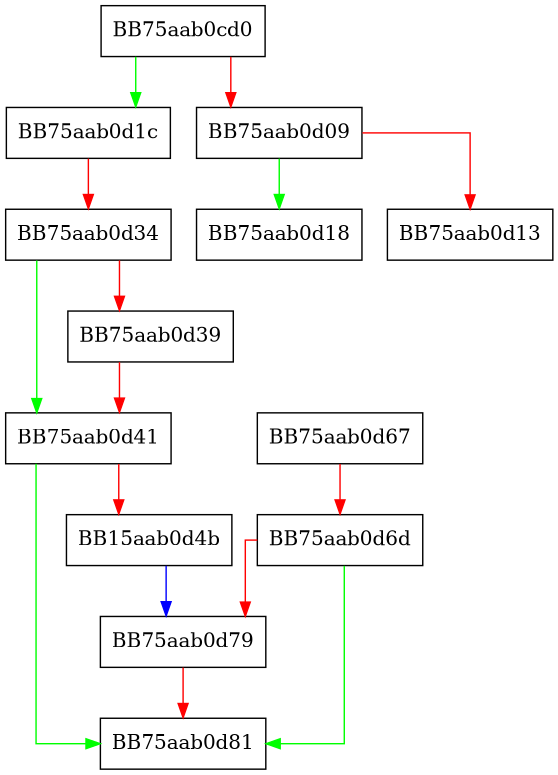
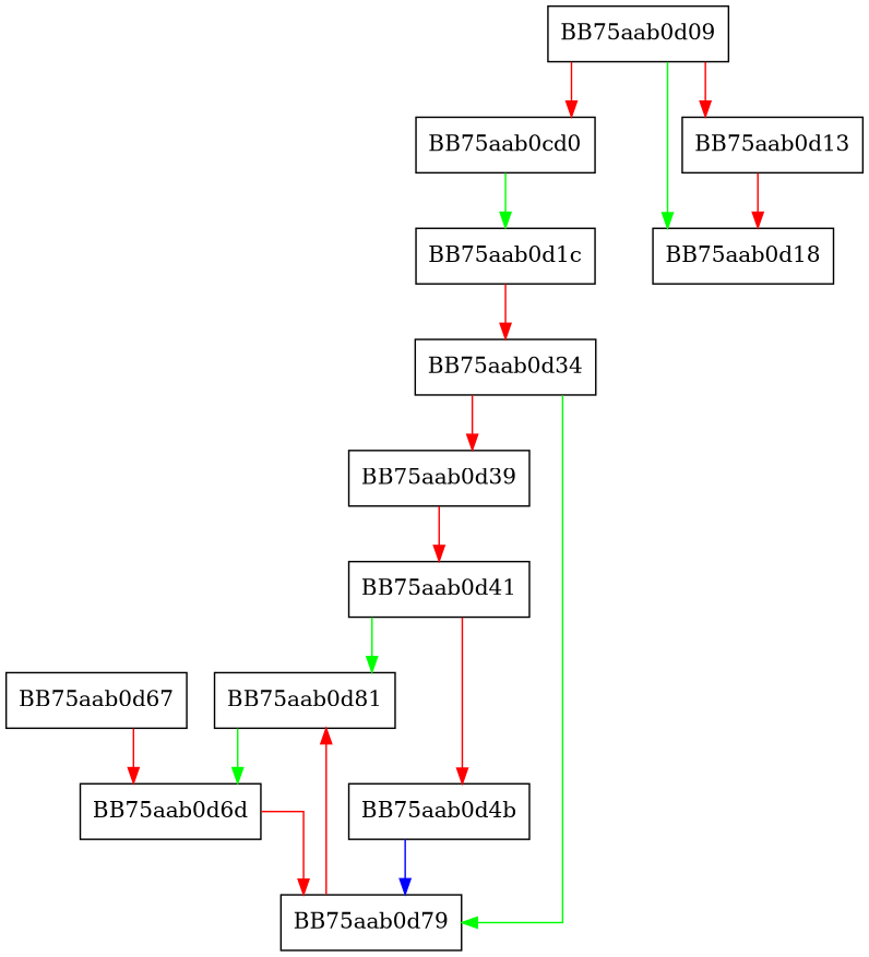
  digraph {
    splines=ortho
    node [shape=box]
    edge [color=red]
    BB75aab0cd0
    BB75aab0d1c
    BB75aab0d09
    BB75aab0d34
    BB75aab0d18
    BB75aab0d13
    BB75aab0d41
    BB75aab0d39
    BB75aab0d6d
    BB75aab0d81
    BB75aab0d79
    BB75aab0d67
-   BB75aab0d4b [label=BB15aab0d4b]
+   BB75aab0d4b
    BB75aab0cd0 -> BB75aab0d1c [color=green]
-   BB75aab0cd0 -> BB75aab0d09
+   BB75aab0d09 -> BB75aab0cd0
    BB75aab0d1c -> BB75aab0d34
    BB75aab0d09 -> BB75aab0d18 [color=green]
    BB75aab0d09 -> BB75aab0d13
-   BB75aab0d34 -> BB75aab0d41 [color=green]
+   BB75aab0d34 -> BB75aab0d79 [color=green]
    BB75aab0d34 -> BB75aab0d39
+   BB75aab0d13 -> BB75aab0d18
    BB75aab0d41 -> BB75aab0d81 [color=green]
    BB75aab0d41 -> BB75aab0d4b
    BB75aab0d39 -> BB75aab0d41
-   BB75aab0d6d -> BB75aab0d81 [color=green]
+   BB75aab0d81 -> BB75aab0d6d [color=green]
    BB75aab0d6d -> BB75aab0d79
    BB75aab0d79 -> BB75aab0d81
    BB75aab0d67 -> BB75aab0d6d
    BB75aab0d4b -> BB75aab0d79 [color=blue]
  }
